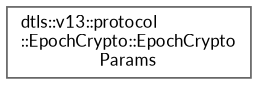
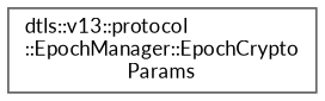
  digraph {
    rankdir=LR
    fontname=Lato
-   n1 [color=grey40 fillcolor=white fontname=Lato fontsize=10 height=0.2 label="dtls::v13::protocol\l::EpochCrypto::EpochCrypto\lParams" shape=box style=filled width=0.4]
+   n1 [color=grey40 fillcolor=white fontname=Lato fontsize=10 height=0.2 label="dtls::v13::protocol\l::EpochManager::EpochCrypto\lParams" shape=box style=filled width=0.4]
  }
